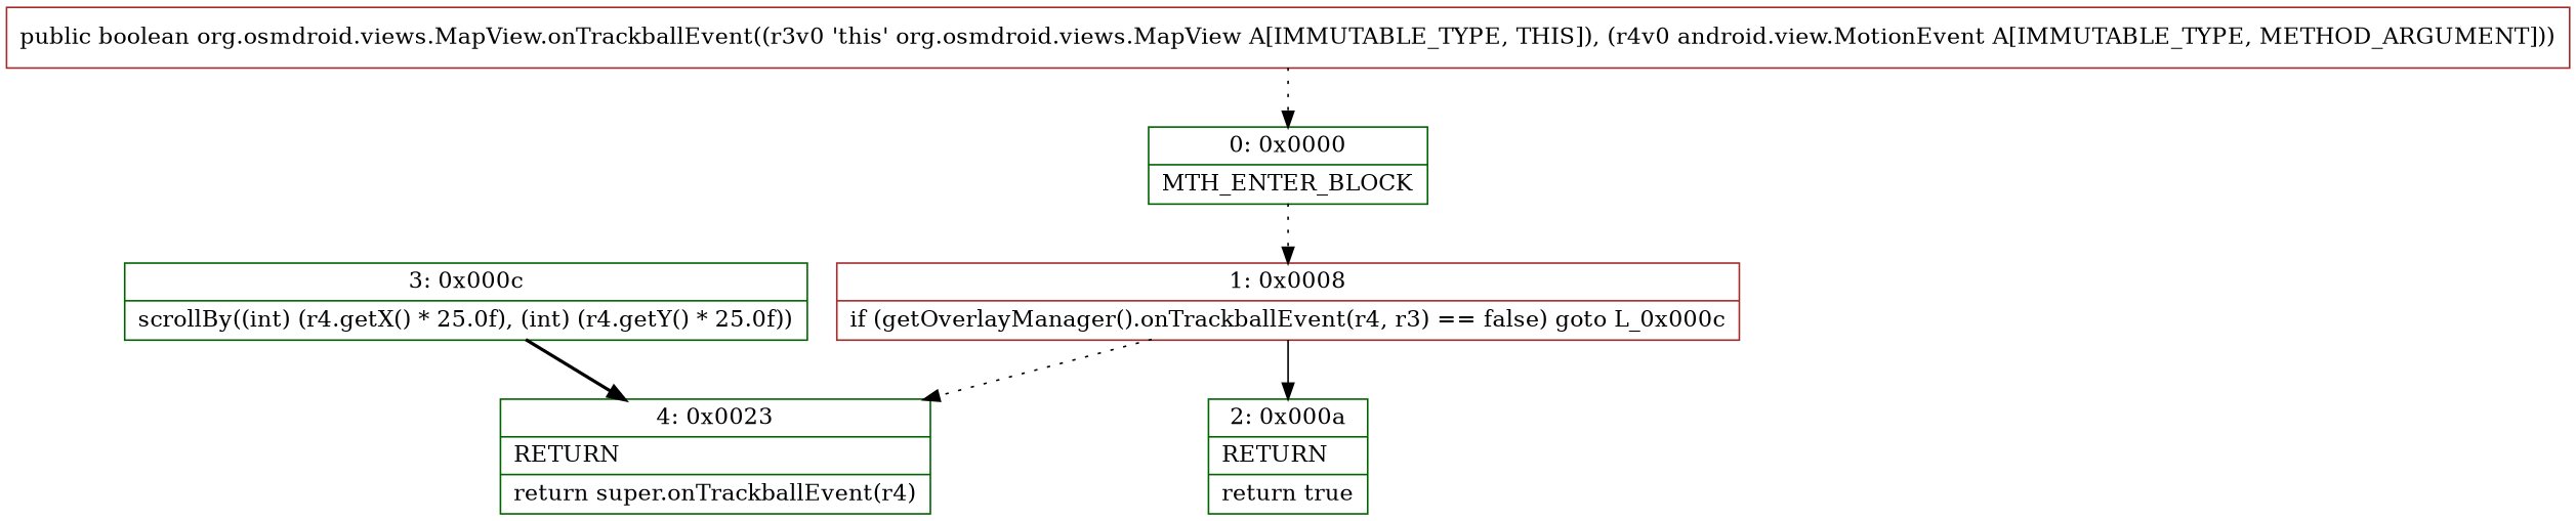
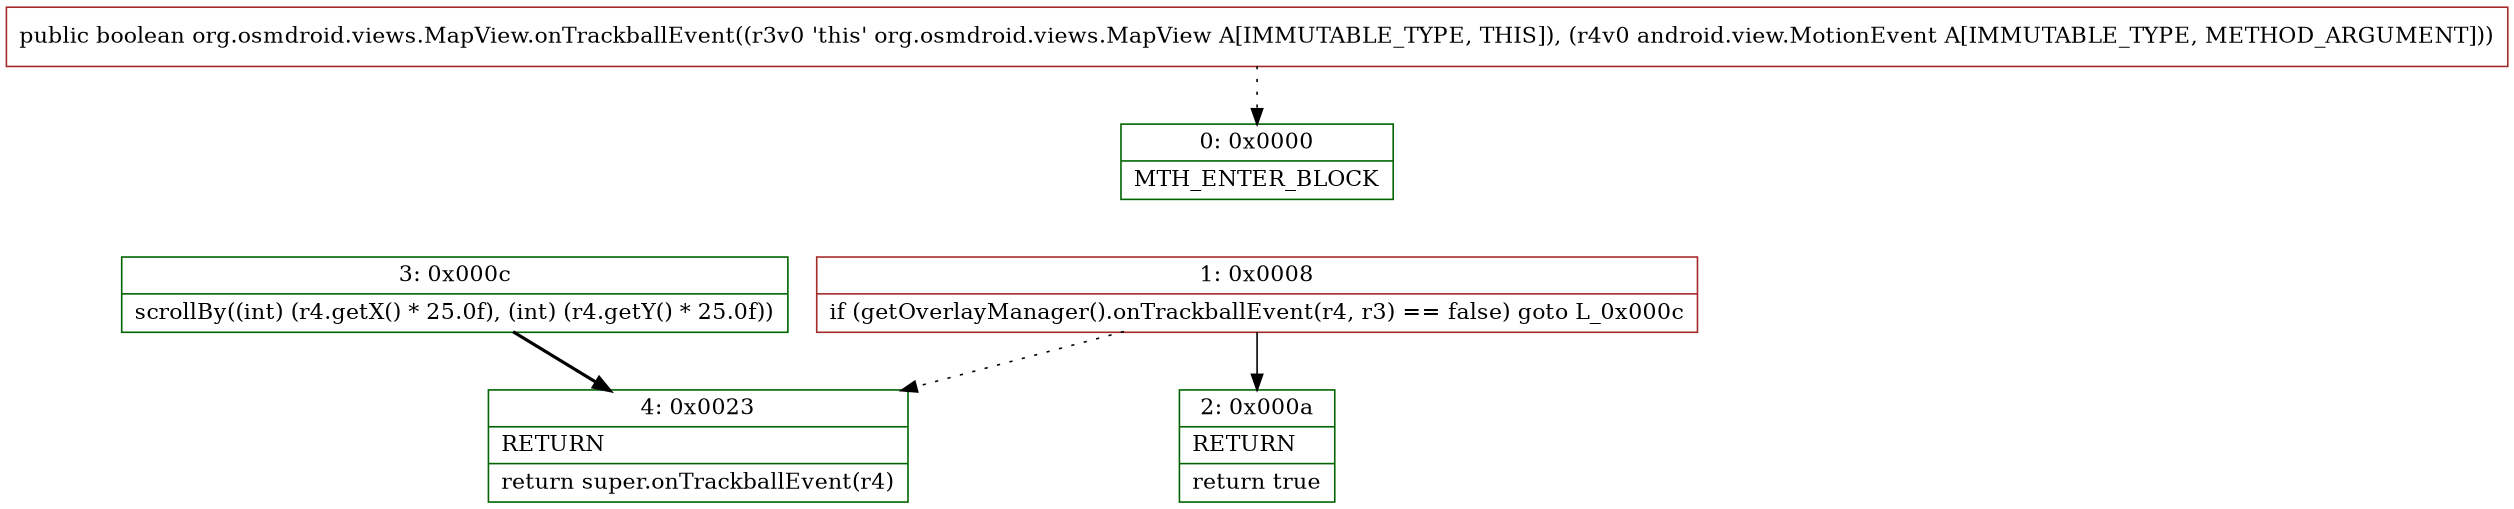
  digraph {
    node [color=darkgreen shape=record]
    edge [style=dotted]
    n1 [label="{0\:\ 0x0000|MTH_ENTER_BLOCK\l}"]
    n2 [color=brown label="{1\:\ 0x0008|if (getOverlayManager().onTrackballEvent(r4, r3) == false) goto L_0x000c\l}"]
    n3 [label="{2\:\ 0x000a|RETURN\l|return true\l}"]
    n4 [label="{4\:\ 0x0023|RETURN\l|return super.onTrackballEvent(r4)\l}"]
    n5 [label="{3\:\ 0x000c|scrollBy((int) (r4.getX() * 25.0f), (int) (r4.getY() * 25.0f))\l}"]
    n6 [color=brown label="{public boolean org.osmdroid.views.MapView.onTrackballEvent((r3v0 'this' org.osmdroid.views.MapView A[IMMUTABLE_TYPE, THIS]), (r4v0 android.view.MotionEvent A[IMMUTABLE_TYPE, METHOD_ARGUMENT])) }"]
-   n1 -> n2
    n2 -> n3 [style=solid]
    n2 -> n4
    n5 -> n4 [style=bold]
    n6 -> n1
  }
